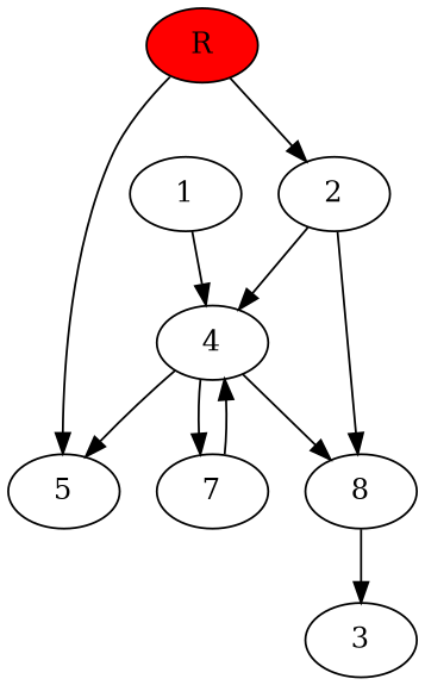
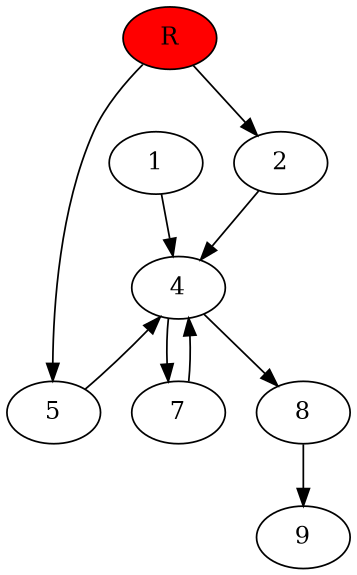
  digraph {
    1
    4
    7
    8
    2
-   3
+   3 [label=9]
    5
    R [fillcolor="#ff0000" style=filled]
    1 -> 4
    4 -> 7
    4 -> 8
    7 -> 4
    8 -> 3
    2 -> 4
-   2 -> 8
-   4 -> 5
+   5 -> 4
    R -> 2
    R -> 5
  }
